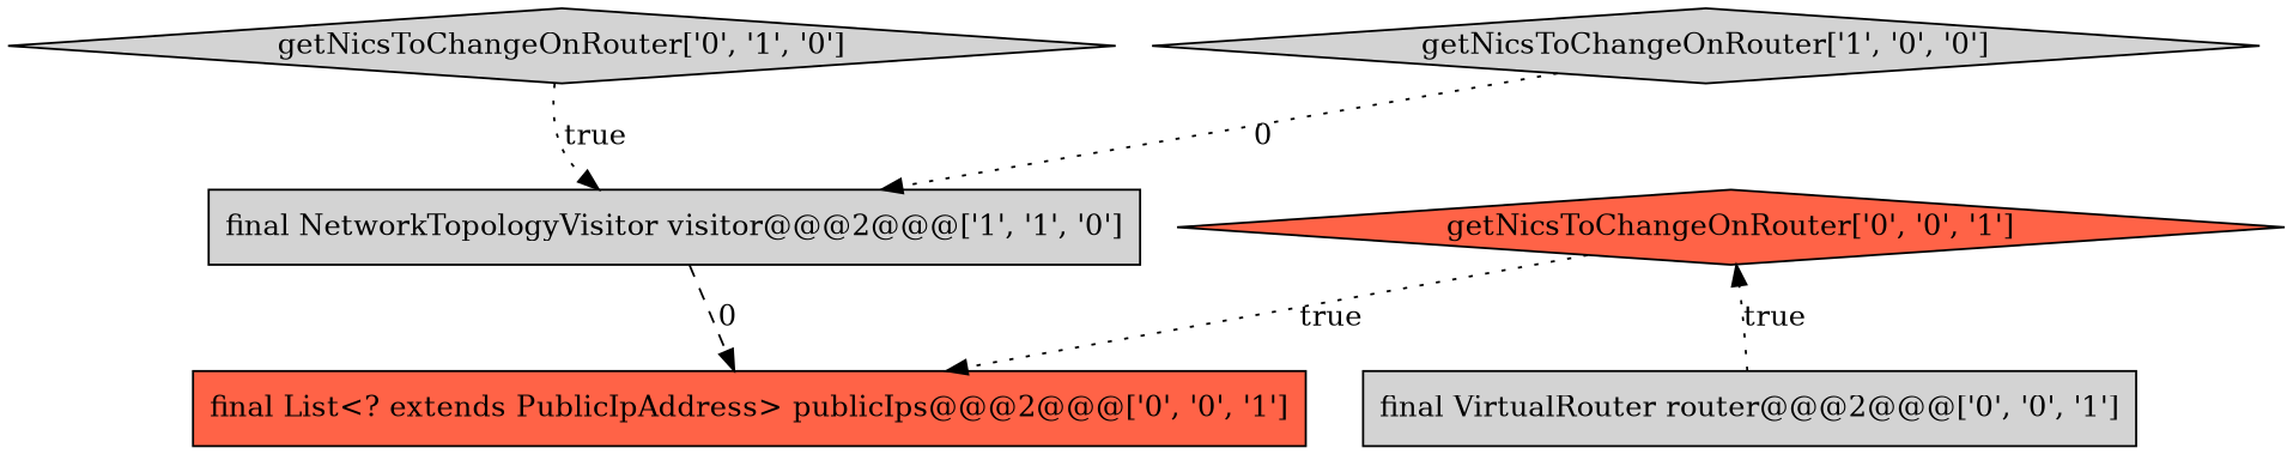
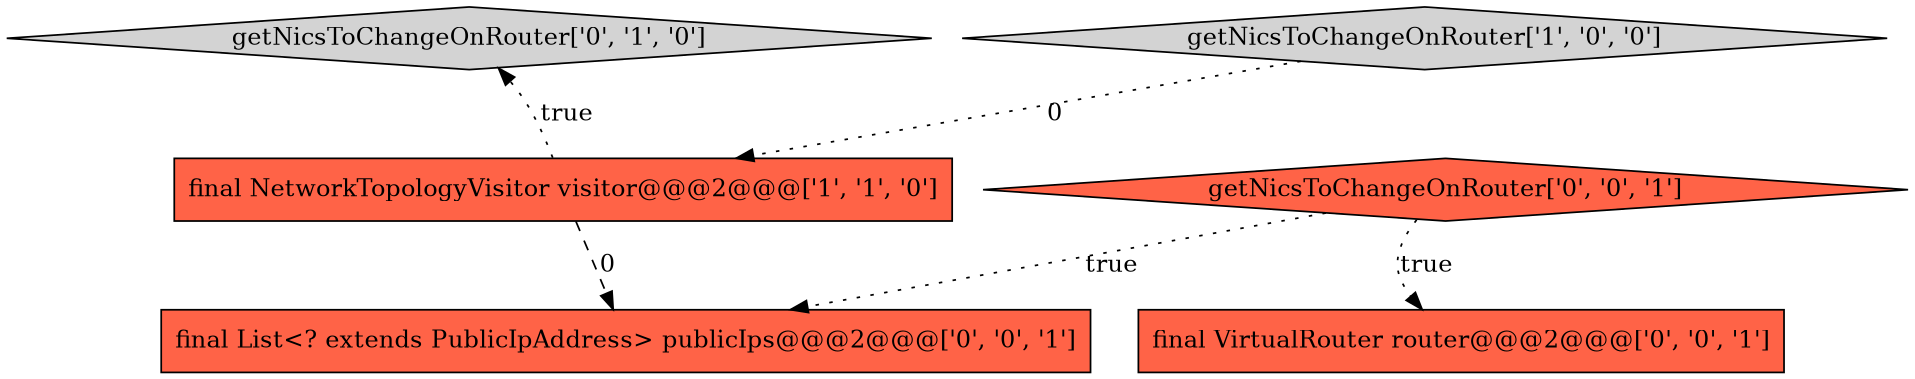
  digraph {
    node [fillcolor=tomato shape=diamond style=filled]
    edge [style=dotted]
    n1 [fillcolor=lightgray label="getNicsToChangeOnRouter['0', '1', '0']"]
-   n2 [fillcolor=lightgray label="final NetworkTopologyVisitor visitor@@@2@@@['1', '1', '0']" shape=box]
+   n2 [label="final NetworkTopologyVisitor visitor@@@2@@@['1', '1', '0']" shape=box]
    n3 [label="final List<? extends PublicIpAddress> publicIps@@@2@@@['0', '0', '1']" shape=box]
    n4 [label="getNicsToChangeOnRouter['0', '0', '1']"]
-   n5 [fillcolor=lightgray label="final VirtualRouter router@@@2@@@['0', '0', '1']" shape=box]
+   n5 [label="final VirtualRouter router@@@2@@@['0', '0', '1']" shape=box]
    n6 [fillcolor=lightgray label="getNicsToChangeOnRouter['1', '0', '0']"]
-   n1 -> n2 [label=true]
+   n2 -> n1 [label=true]
    n2 -> n3 [label=0 style=dashed]
    n4 -> n3 [label=true]
-   n5 -> n4 [label=true]
+   n4 -> n5 [label=true]
    n6 -> n2 [label=0]
  }
